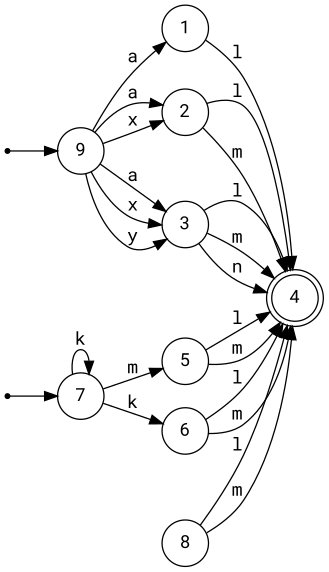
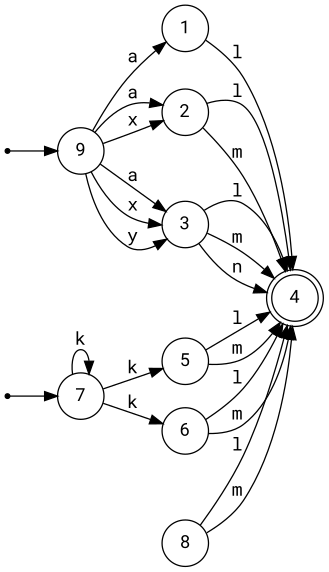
  digraph {
    fontname="Roboto Mono"
    rankdir=LR
    node [fontname="Roboto Mono" shape=circle]
    edge [fontname="Roboto Mono"]
    dummy0 [shape=point]
    n2 [label=9]
    1
    2
    3
    4 [shape=doublecircle]
    dummy7 [shape=point]
    7
    5
    6
    8
    dummy0 -> n2
    n2 -> 1 [label=a]
    n2 -> 2 [label=a]
    n2 -> 2 [label=x]
    n2 -> 3 [label=a]
    n2 -> 3 [label=x]
    n2 -> 3 [label=y]
    1 -> 4 [label=l]
    2 -> 4 [label=l]
    2 -> 4 [label=m]
    3 -> 4 [label=l]
    3 -> 4 [label=m]
    3 -> 4 [label=n]
    dummy7 -> 7
    7 -> 7 [label=k]
-   7 -> 5 [label=m]
+   7 -> 5 [label=k]
    7 -> 6 [label=k]
    5 -> 4 [label=l]
    5 -> 4 [label=m]
    6 -> 4 [label=l]
    6 -> 4 [label=m]
    8 -> 4 [label=l]
    8 -> 4 [label=m]
  }
